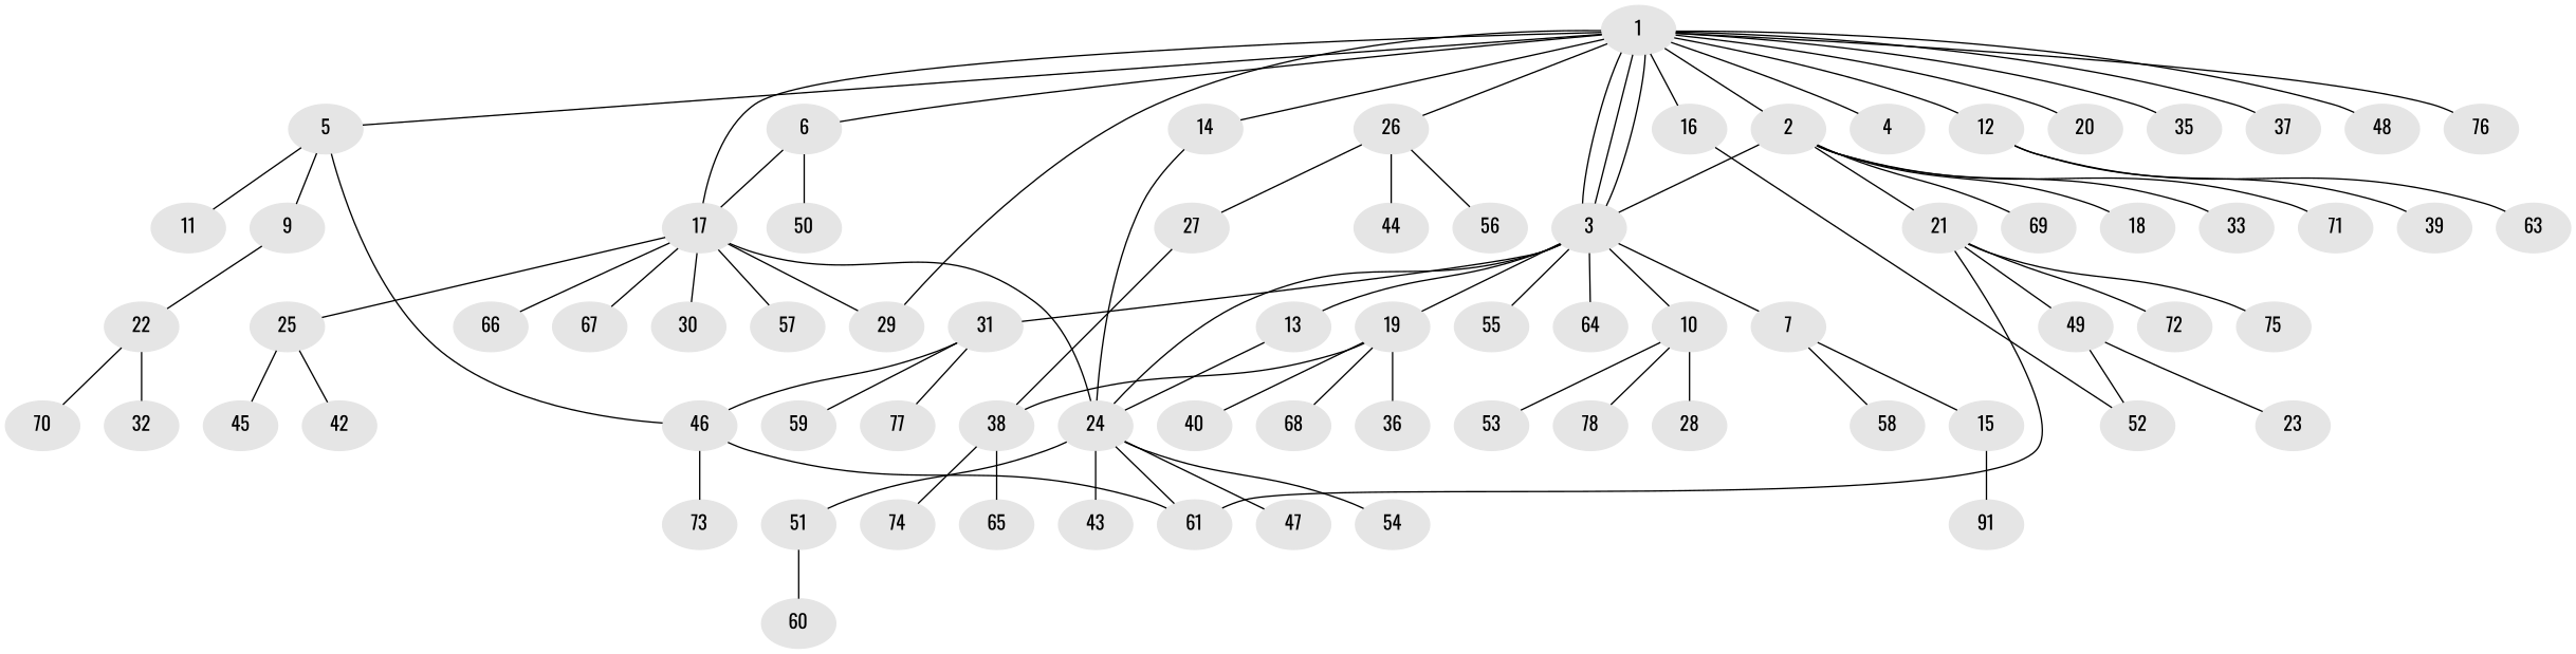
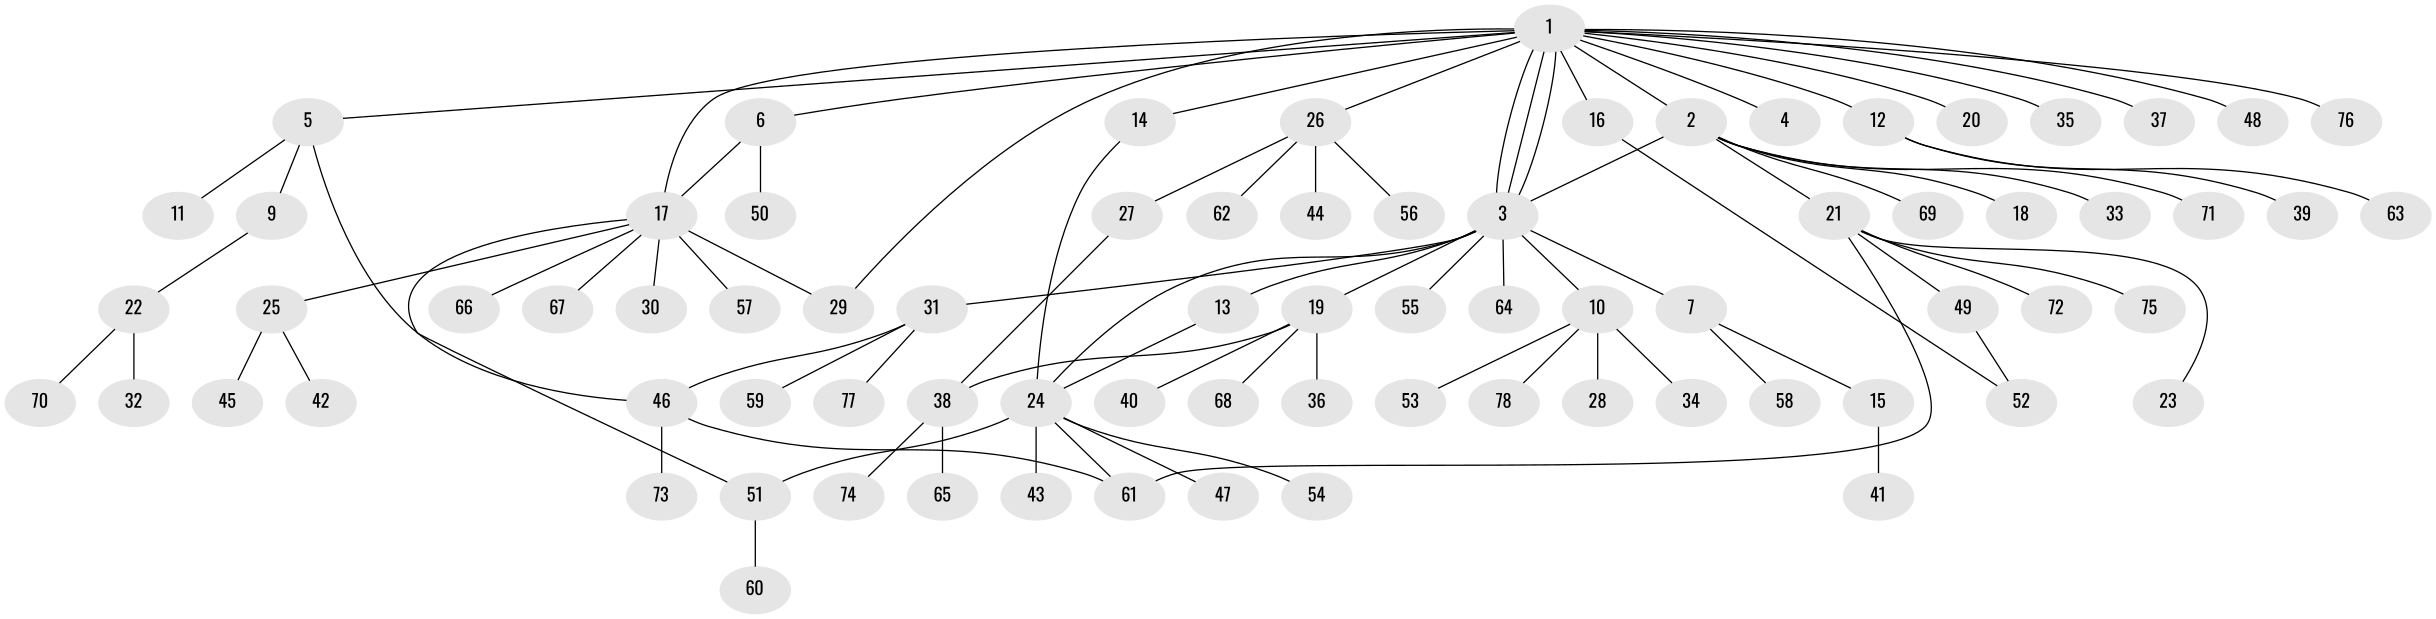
  graph {
    fontname=Oswald
    node [color=gray90 fontname=Oswald style=filled]
    edge [fontname=Oswald]
    1
    2
    3
    4
    5
    6
    12
    14
    16
    17
    20
    26
    29
    35
    37
    48
    76
    69
    18
    21
    33
    71
    7
    10
    13
    19
    24
    31
    55
    64
    9
    11
    46
    50
    39
    63
    52
    25
    30
    57
    66
    67
    27
    44
    56
+   62
    23
    49
    61
    72
    75
    15
    58
    28
+   34
    53
    78
    36
    38
    40
    68
    43
    47
    51
    54
    59
    77
    22
    73
-   41 [label=91]
+   41
    32
    70
    42
    45
    65
    74
    60
    1 -- 2
    1 -- 3
    1 -- 3
    1 -- 3
    1 -- 4
    1 -- 5
    1 -- 6
    1 -- 12
    1 -- 14
    1 -- 16
    1 -- 17
    1 -- 20
    1 -- 26
    1 -- 29
    1 -- 35
    1 -- 37
    1 -- 48
    1 -- 76
    2 -- 3
    2 -- 69
    2 -- 18
    2 -- 21
    2 -- 33
    2 -- 71
    3 -- 7
    3 -- 10
    3 -- 13
    3 -- 19
    3 -- 24
    3 -- 31
    3 -- 55
    3 -- 64
    5 -- 9
    5 -- 11
    5 -- 46
    6 -- 17
    6 -- 50
    12 -- 39
    12 -- 63
    14 -- 24
    16 -- 52
    17 -- 29
-   17 -- 24
+   17 -- 51
    17 -- 25
    17 -- 30
    17 -- 57
    17 -- 66
    17 -- 67
    26 -- 27
    26 -- 44
    26 -- 56
-   49 -- 23
+   26 -- 62
+   21 -- 23
    21 -- 49
    21 -- 61
    21 -- 72
    21 -- 75
    7 -- 15
    7 -- 58
    10 -- 28
+   10 -- 34
    10 -- 53
    10 -- 78
    13 -- 24
    19 -- 36
    19 -- 38
    19 -- 40
    19 -- 68
    24 -- 61
    24 -- 43
    24 -- 47
    24 -- 51
    24 -- 54
    31 -- 46
    31 -- 59
    31 -- 77
    9 -- 22
    46 -- 61
    46 -- 73
    25 -- 42
    25 -- 45
    27 -- 38
    49 -- 52
    15 -- 41
    38 -- 65
    38 -- 74
    51 -- 60
    22 -- 32
    22 -- 70
  }
